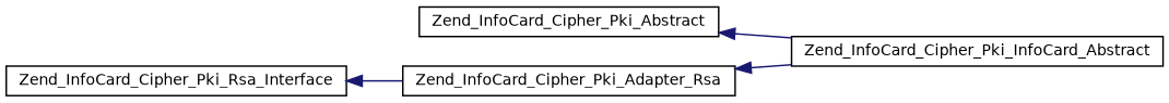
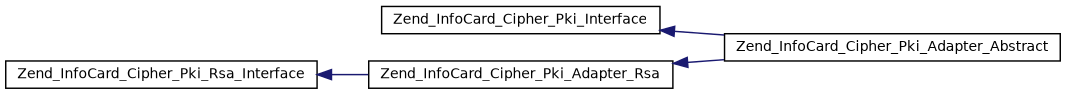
  digraph {
    rankdir=LR
    node [color=black fillcolor=white fontname=Helvetica fontsize=10 shape=record style=filled]
    edge [color=midnightblue dir=back fontname=Helvetica fontsize=10 labelfontname=Helvetica labelfontsize=10 style=solid]
-   n1 [height=0.2 label=Zend_InfoCard_Cipher_Pki_Abstract width=0.4]
-   n2 [height=0.2 label=Zend_InfoCard_Cipher_Pki_InfoCard_Abstract width=0.4]
+   n1 [height=0.2 label=Zend_InfoCard_Cipher_Pki_Interface width=0.4]
+   n2 [height=0.2 label=Zend_InfoCard_Cipher_Pki_Adapter_Abstract width=0.4]
    n3 [height=0.2 label=Zend_InfoCard_Cipher_Pki_Adapter_Rsa width=0.4]
    n4 [height=0.2 label=Zend_InfoCard_Cipher_Pki_Rsa_Interface width=0.4]
    n1 -> n2
    n3 -> n2
    n4 -> n3
  }
